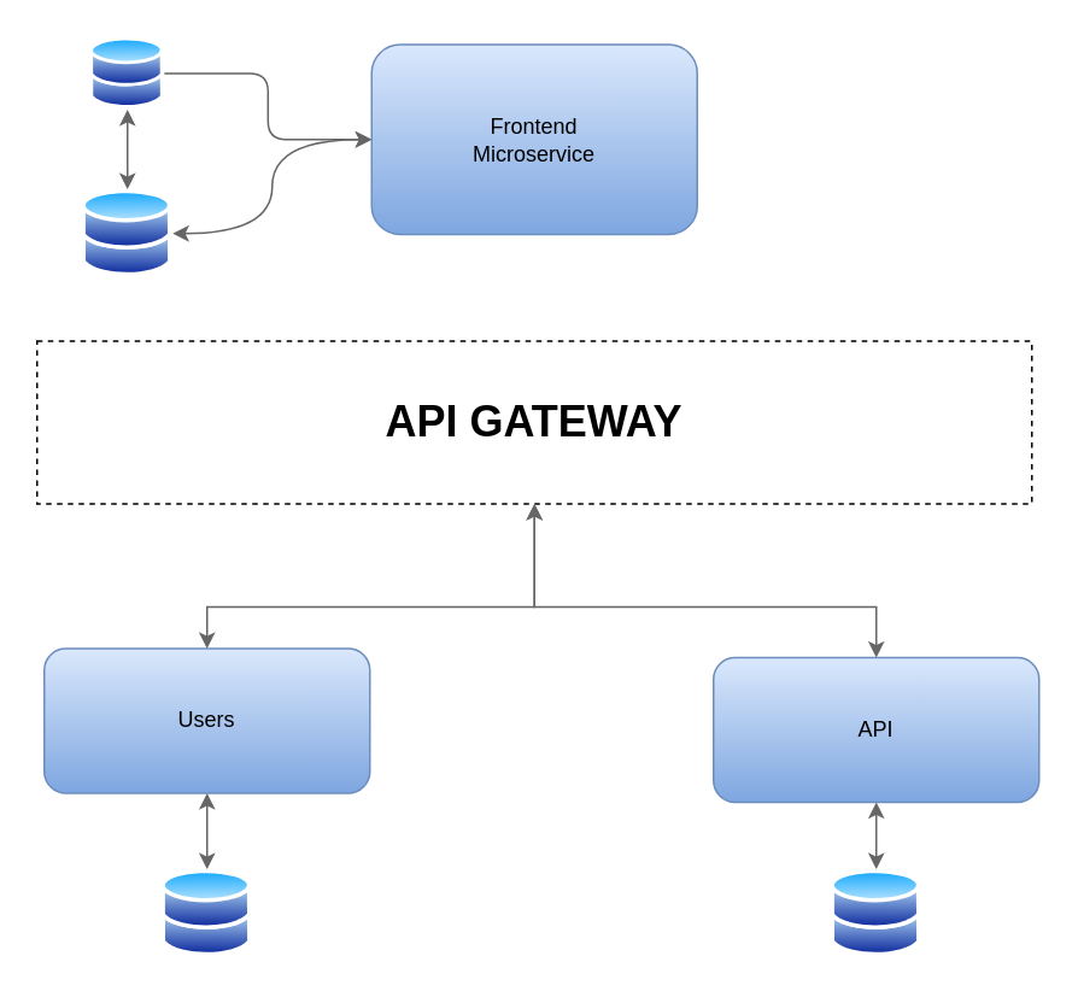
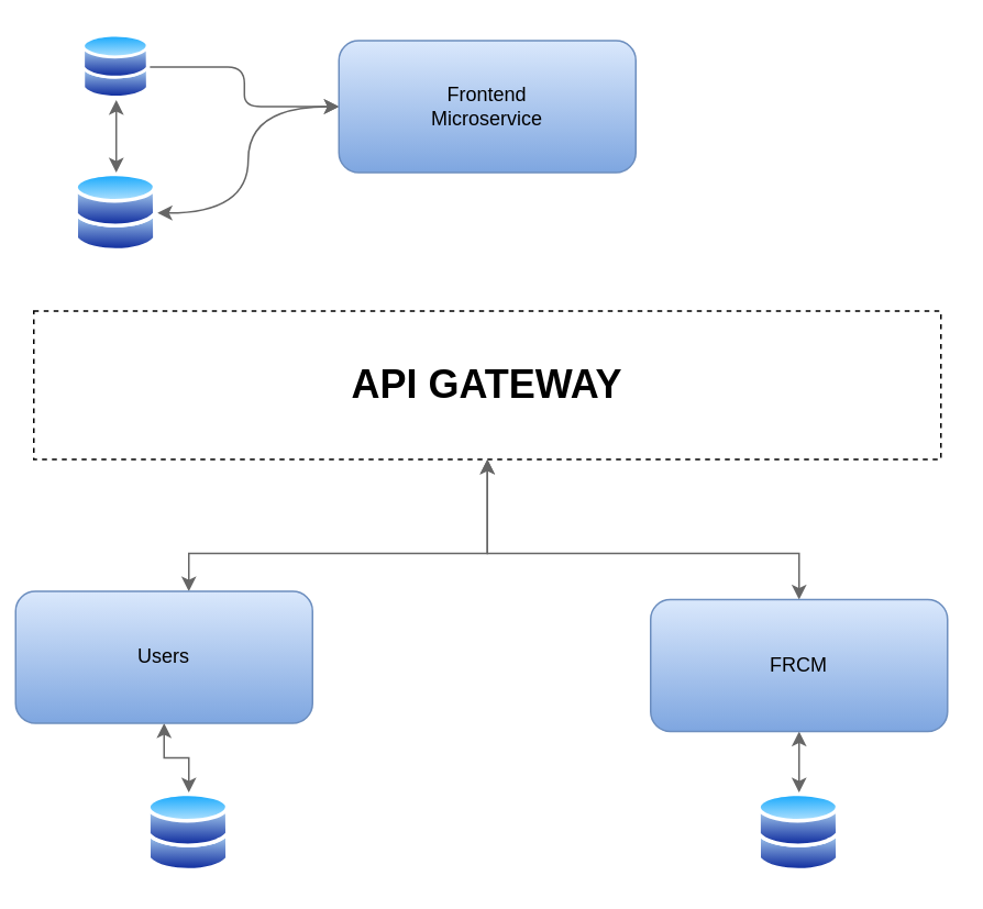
  <mxCell id="0" />
  <mxCell id="1" parent="0" />
  <mxCell id="2" value="" style="image;aspect=fixed;perimeter=ellipsePerimeter;html=1;align=center;shadow=0;dashed=0;spacingTop=3;image=img/lib/active_directory/databases.svg;" vertex="1" parent="1"><mxGeometry x="89" y="480" width="50" height="49" as="geometry" /></mxCell>
  <mxCell id="3" value="" style="image;aspect=fixed;perimeter=ellipsePerimeter;html=1;align=center;shadow=0;dashed=0;spacingTop=3;image=img/lib/active_directory/databases.svg;" vertex="1" parent="1"><mxGeometry x="459" y="480" width="50" height="49" as="geometry" /></mxCell>
  <mxCell id="4" style="edgeStyle=orthogonalEdgeStyle;rounded=0;orthogonalLoop=1;jettySize=auto;html=1;entryX=0;entryY=0.5;entryDx=0;entryDy=0;curved=1;strokeColor=#666666;startArrow=classic;startFill=1;fillColor=#f5f5f5;gradientColor=#b3b3b3;" edge="1" parent="1" source="5" target="10"><mxGeometry relative="1" as="geometry" /></mxCell>
  <mxCell id="5" value="" style="image;aspect=fixed;perimeter=ellipsePerimeter;html=1;align=center;shadow=0;dashed=0;spacingTop=3;image=img/lib/active_directory/databases.svg;" vertex="1" parent="1"><mxGeometry x="45" y="104" width="50" height="49" as="geometry" /></mxCell>
  <mxCell id="6" style="edgeStyle=orthogonalEdgeStyle;rounded=1;orthogonalLoop=1;jettySize=auto;html=1;entryX=0;entryY=0.5;entryDx=0;entryDy=0;strokeColor=#666666;fillColor=#f5f5f5;gradientColor=#b3b3b3;curved=0;" edge="1" parent="1" source="8" target="10"><mxGeometry relative="1" as="geometry" /></mxCell>
  <mxCell id="7" style="edgeStyle=orthogonalEdgeStyle;rounded=0;orthogonalLoop=1;jettySize=auto;html=1;entryX=0.5;entryY=0;entryDx=0;entryDy=0;fillColor=#f5f5f5;gradientColor=#b3b3b3;strokeColor=#666666;startArrow=classic;startFill=1;" edge="1" parent="1" source="8" target="5"><mxGeometry relative="1" as="geometry" /></mxCell>
  <mxCell id="8" value="" style="image;aspect=fixed;perimeter=ellipsePerimeter;html=1;align=center;shadow=0;dashed=0;spacingTop=3;image=img/lib/active_directory/databases.svg;" vertex="1" parent="1"><mxGeometry x="49.59" y="20" width="40.82" height="40" as="geometry" /></mxCell>
  <mxCell id="9" value="&lt;h1&gt;&lt;span style=&quot;background-color: rgb(255, 255, 255);&quot;&gt;API GATEWAY&lt;/span&gt;&lt;/h1&gt;" style="whiteSpace=wrap;html=1;fillColor=none;strokeColor=#000000;dashed=1;fontColor=#000000;rounded=0;" vertex="1" parent="1"><mxGeometry x="20" y="188" width="550" height="90" as="geometry" /></mxCell>
- <mxCell id="10" value="Frontend &lt;br&gt;Microservice" style="rounded=1;whiteSpace=wrap;html=1;fillColor=#dae8fc;strokeColor=#6c8ebf;gradientColor=#7ea6e0;" vertex="1" parent="1"><mxGeometry x="205" y="24" width="180" height="105" as="geometry" /></mxCell>
+ <mxCell id="10" value="Frontend &lt;br&gt;Microservice" style="rounded=1;whiteSpace=wrap;html=1;fillColor=#dae8fc;strokeColor=#6c8ebf;gradientColor=#7ea6e0;" vertex="1" parent="1"><mxGeometry x="205" y="24" width="180" height="80" as="geometry" /></mxCell>
  <mxCell id="11" style="edgeStyle=orthogonalEdgeStyle;rounded=0;orthogonalLoop=1;jettySize=auto;html=1;entryX=0.5;entryY=0;entryDx=0;entryDy=0;fillColor=#f5f5f5;gradientColor=#b3b3b3;strokeColor=#666666;startArrow=classic;startFill=1;" edge="1" parent="1" source="13" target="2"><mxGeometry relative="1" as="geometry" /></mxCell>
  <mxCell id="12" style="edgeStyle=orthogonalEdgeStyle;rounded=0;orthogonalLoop=1;jettySize=auto;html=1;entryX=0.5;entryY=1;entryDx=0;entryDy=0;fillColor=#f5f5f5;gradientColor=#b3b3b3;strokeColor=#666666;startArrow=classic;startFill=1;" edge="1" parent="1" source="13" target="9"><mxGeometry relative="1" as="geometry"><Array as="points"><mxPoint x="114" y="335" /><mxPoint x="295" y="335" /></Array></mxGeometry></mxCell>
- <mxCell id="13" value="Users" style="rounded=1;whiteSpace=wrap;html=1;fillColor=#dae8fc;strokeColor=#6c8ebf;gradientColor=#7ea6e0;" vertex="1" parent="1"><mxGeometry x="24" y="358" width="180" height="80" as="geometry" /></mxCell>
+ <mxCell id="13" value="Users" style="rounded=1;whiteSpace=wrap;html=1;fillColor=#dae8fc;strokeColor=#6c8ebf;gradientColor=#7ea6e0;" vertex="1" parent="1"><mxGeometry x="9" y="358" width="180" height="80" as="geometry" /></mxCell>
  <mxCell id="14" style="edgeStyle=orthogonalEdgeStyle;rounded=0;orthogonalLoop=1;jettySize=auto;html=1;entryX=0.5;entryY=0;entryDx=0;entryDy=0;fillColor=#f5f5f5;gradientColor=#b3b3b3;strokeColor=#666666;startArrow=classic;startFill=1;" edge="1" parent="1" source="16" target="3"><mxGeometry relative="1" as="geometry"><Array as="points"><mxPoint x="484" y="463" /><mxPoint x="484" y="463" /></Array></mxGeometry></mxCell>
  <mxCell id="15" style="edgeStyle=orthogonalEdgeStyle;rounded=0;orthogonalLoop=1;jettySize=auto;html=1;entryX=0.5;entryY=1;entryDx=0;entryDy=0;fillColor=#f5f5f5;gradientColor=#b3b3b3;strokeColor=#666666;startArrow=classic;startFill=1;" edge="1" parent="1" source="16" target="9"><mxGeometry relative="1" as="geometry"><Array as="points"><mxPoint x="484" y="335" /><mxPoint x="295" y="335" /></Array></mxGeometry></mxCell>
- <mxCell id="16" value="API" style="rounded=1;whiteSpace=wrap;html=1;fillColor=#dae8fc;strokeColor=#6c8ebf;gradientColor=#7ea6e0;" vertex="1" parent="1"><mxGeometry x="394" y="363" width="180" height="80" as="geometry" /></mxCell>
+ <mxCell id="16" value="FRCM" style="rounded=1;whiteSpace=wrap;html=1;fillColor=#dae8fc;strokeColor=#6c8ebf;gradientColor=#7ea6e0;" vertex="1" parent="1"><mxGeometry x="394" y="363" width="180" height="80" as="geometry" /></mxCell>
